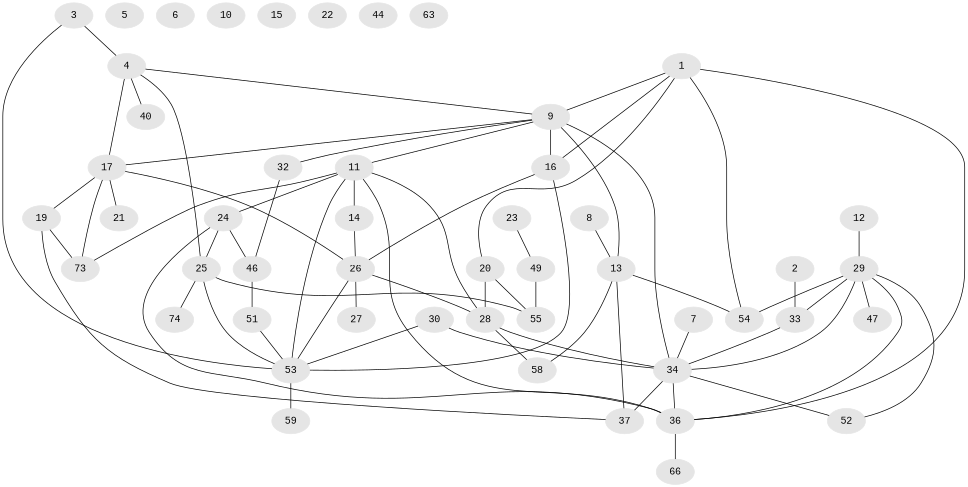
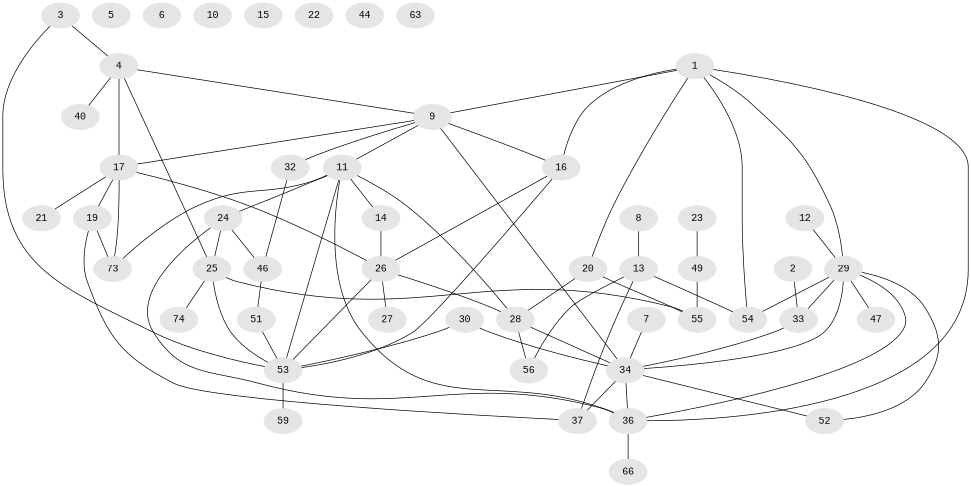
  graph {
    fontname="Liberation Mono"
    node [color=gray90 fontname="Liberation Mono" style=filled]
    edge [fontname="Liberation Mono"]
    1 [super="+18"]
    9 [super="+64"]
    16 [super="+57"]
    20 [super="+48"]
    29 [super="+41"]
    54 [super="+69"]
    36 [super="+43"]
    34 [super="+38"]
    17 [super="+61"]
    13 [super="+31"]
    11 [super="+71"]
    32
    53 [super="+56"]
    26 [super="+45"]
    28 [super="+42"]
    55
    33
    47
    52
    37
    2 [super="+50"]
    3 [super="+39"]
    4 [super="+62"]
    25 [super="+65"]
    40
    59
    73
    19 [super="+72"]
    21
    74
    5
    6
    7
-   58
+   58 [label=56]
    8
    14
    24 [super="+68"]
    46 [super="+60"]
    10
    66
    12
    27
    15
    22 [super="+70"]
    23 [super="+35"]
    49 [super="+67"]
    51
    30
    44
    63
    1 -- 9
    1 -- 16
    1 -- 20
+   1 -- 29
    1 -- 54
    1 -- 36
    9 -- 16
    9 -- 34 [weight=2]
    9 -- 17
-   9 -- 13
    9 -- 11
    9 -- 32
    16 -- 53
    16 -- 26
    20 -- 28 [weight=2]
    20 -- 55
    29 -- 54
    29 -- 36
    29 -- 34
    29 -- 33
    29 -- 47
    29 -- 52
    36 -- 66
    34 -- 36
    34 -- 52
    34 -- 37
    17 -- 26
    17 -- 73
    17 -- 19
    17 -- 21
    13 -- 54
    13 -- 37
    13 -- 58
    11 -- 36
    11 -- 53
    11 -- 28
    11 -- 73
    11 -- 14
    11 -- 24
    32 -- 46
    53 -- 59
    26 -- 53
    26 -- 28
    26 -- 27
    28 -- 34
    28 -- 58
    33 -- 34
    2 -- 33
    3 -- 53
    3 -- 4
    4 -- 9
    4 -- 17 [weight=2]
    4 -- 25
    4 -- 40
    25 -- 53
    25 -- 55
    25 -- 74
    19 -- 37
    19 -- 73
    7 -- 34
    8 -- 13
    14 -- 26
    24 -- 36
    24 -- 25
    24 -- 46
    46 -- 51
    12 -- 29
    23 -- 49
    49 -- 55
    51 -- 53
    30 -- 34
    30 -- 53
  }
